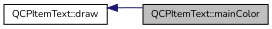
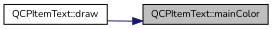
  digraph {
    rankdir=RL
    fontname=Nunito
    node [color=black fontname=Nunito fontsize=10 shape=record style=filled]
    n1 [fillcolor=grey75 fontcolor=black height=0.2 label="QCPItemText::mainColor" width=0.4]
    n2 [fillcolor=white height=0.2 label="QCPItemText::draw" width=0.4]
-   n2 -> n1 [color=midnightblue dir=back fontname=Nunito fontsize=10 labelfontname=Helvetica labelfontsize=10 style=solid]
+   n1 -> n2 [color=midnightblue dir=back fontname=Nunito fontsize=10 labelfontname=Helvetica labelfontsize=10 style=solid]
  }
